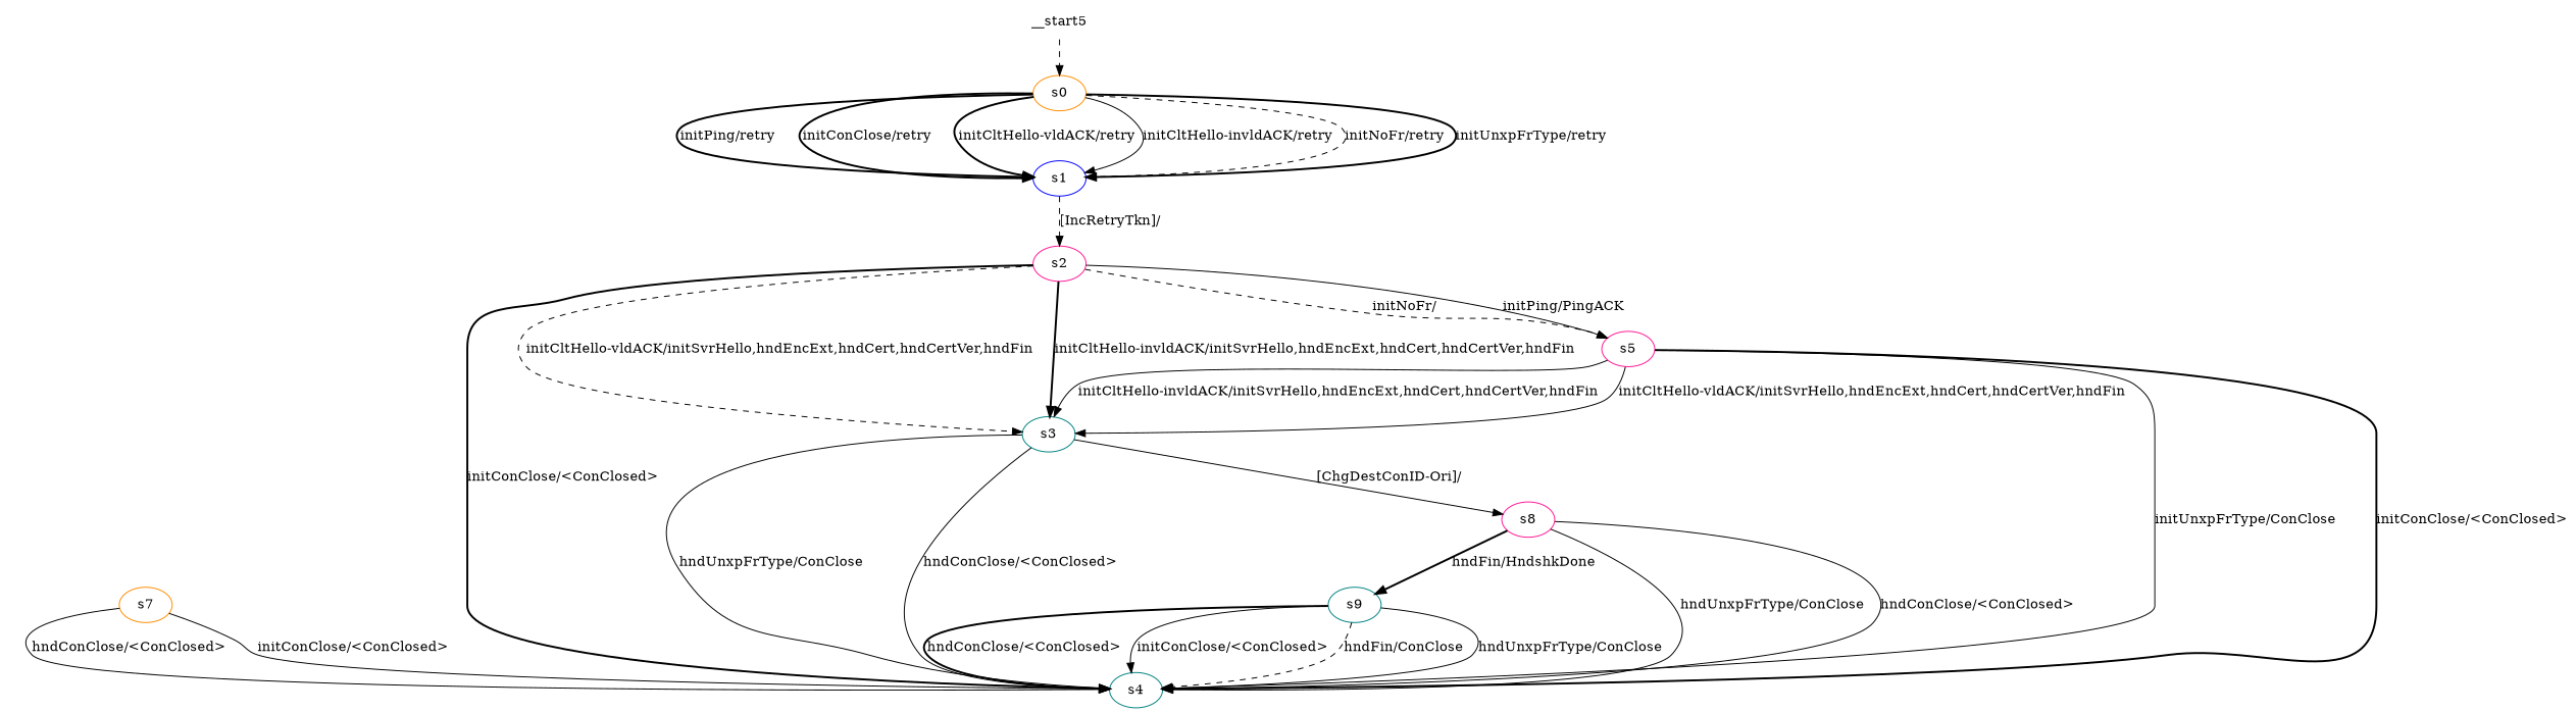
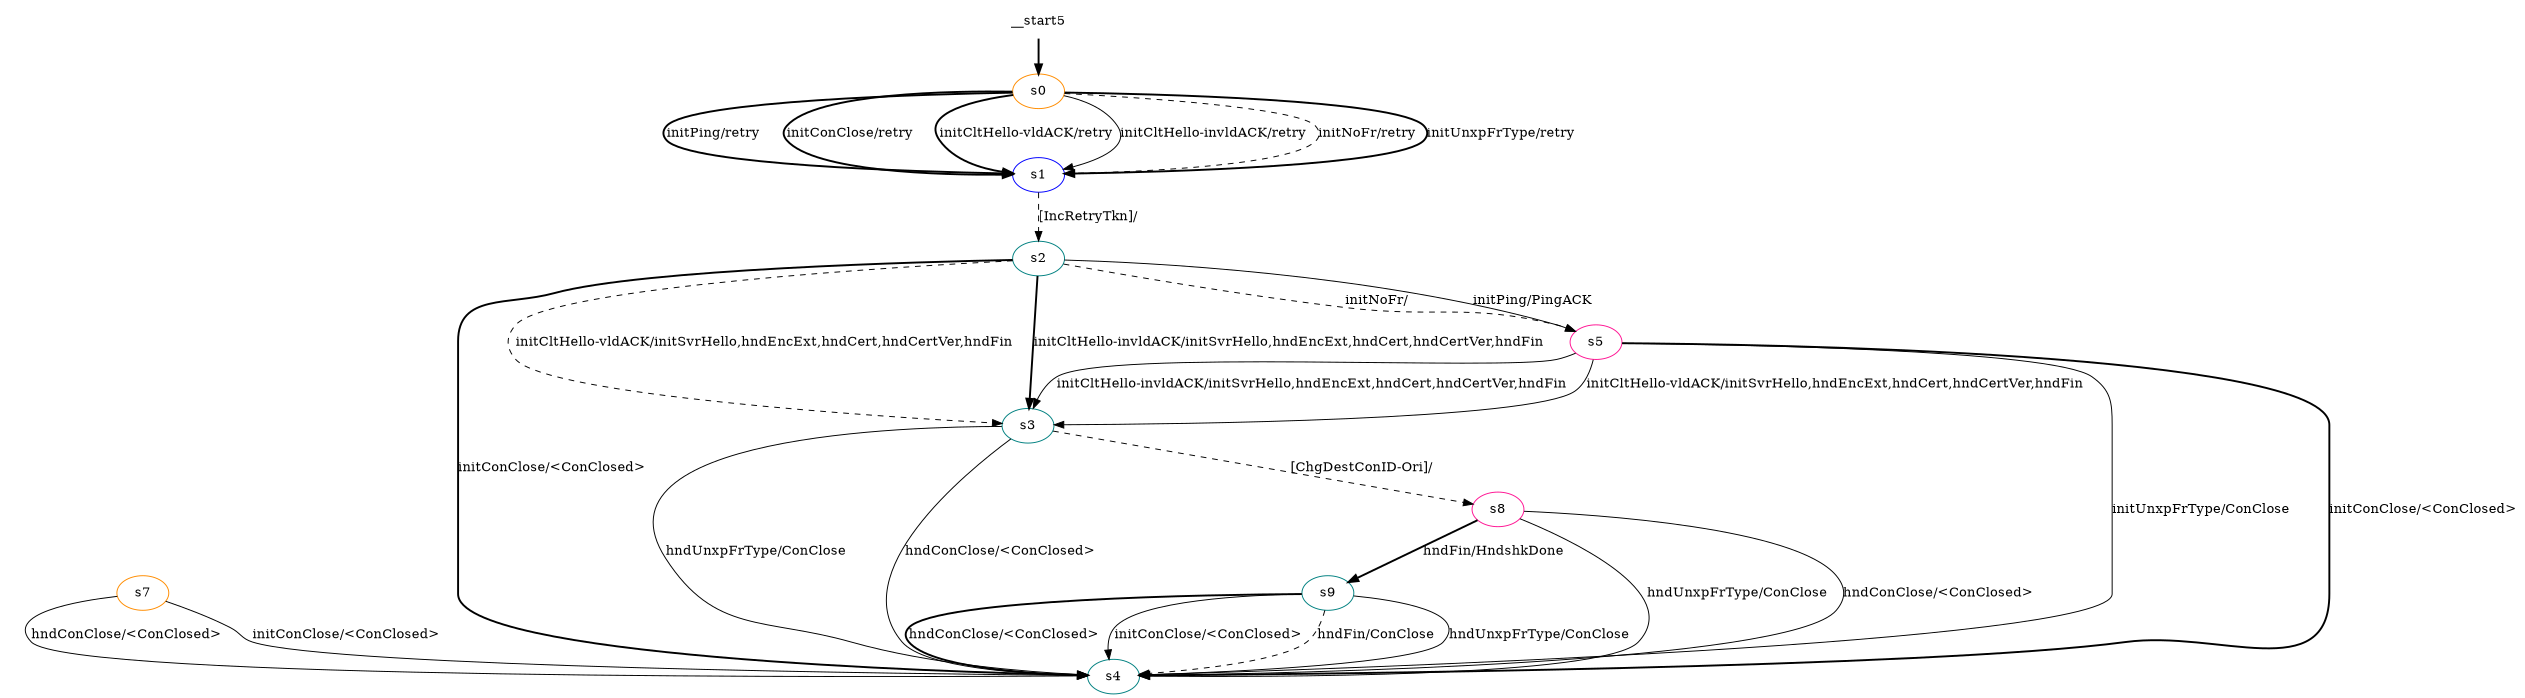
  digraph {
    node [color=teal]
    edge [style=solid]
    n1 [color=darkorange label=s0]
    n2 [color=blue label=s1]
-   n3 [color=deeppink label=s2]
+   n3 [label=s2]
    n4 [label=s3]
    n5 [label=s4]
    n6 [color=deeppink label=s5]
    n7 [color=deeppink label=s8]
    n8 [label=s9]
    n9 [color=darkorange label=s7]
    n10 [color=deeppink label=__start5 shape=none]
    n1 -> n2 [label="initPing/retry " style=bold]
    n1 -> n2 [label="initConClose/retry " style=bold]
    n1 -> n2 [label="initCltHello-vldACK/retry " style=bold]
    n1 -> n2 [label="initCltHello-invldACK/retry "]
    n1 -> n2 [label="initNoFr/retry " style=dashed]
    n1 -> n2 [label="initUnxpFrType/retry " style=bold]
    n2 -> n3 [label="[IncRetryTkn]/ " style=dashed]
    n3 -> n4 [label="initCltHello-vldACK/initSvrHello,hndEncExt,hndCert,hndCertVer,hndFin " style=dashed]
    n3 -> n4 [label="initCltHello-invldACK/initSvrHello,hndEncExt,hndCert,hndCertVer,hndFin " style=bold]
    n3 -> n5 [label="initConClose/<ConClosed> " style=bold]
    n3 -> n6 [label="initPing/PingACK "]
    n3 -> n6 [label="initNoFr/ " style=dashed]
    n4 -> n5 [label="hndUnxpFrType/ConClose "]
    n4 -> n5 [label="hndConClose/<ConClosed> "]
-   n4 -> n7 [label="[ChgDestConID-Ori]/ "]
+   n4 -> n7 [label="[ChgDestConID-Ori]/ " style=dashed]
    n6 -> n4 [label="initCltHello-vldACK/initSvrHello,hndEncExt,hndCert,hndCertVer,hndFin "]
    n6 -> n4 [label="initCltHello-invldACK/initSvrHello,hndEncExt,hndCert,hndCertVer,hndFin "]
    n6 -> n5 [label="initConClose/<ConClosed> " style=bold]
    n6 -> n5 [label="initUnxpFrType/ConClose "]
    n7 -> n5 [label="hndUnxpFrType/ConClose "]
    n7 -> n5 [label="hndConClose/<ConClosed> "]
    n7 -> n8 [label="hndFin/HndshkDone " style=bold]
    n8 -> n5 [label="initConClose/<ConClosed> "]
    n8 -> n5 [label="hndFin/ConClose " style=dashed]
    n8 -> n5 [label="hndUnxpFrType/ConClose "]
    n8 -> n5 [label="hndConClose/<ConClosed> " style=bold]
    n9 -> n5 [label="initConClose/<ConClosed> "]
    n9 -> n5 [label="hndConClose/<ConClosed> "]
-   n10 -> n1 [style=dashed]
+   n10 -> n1 [style=bold]
  }
